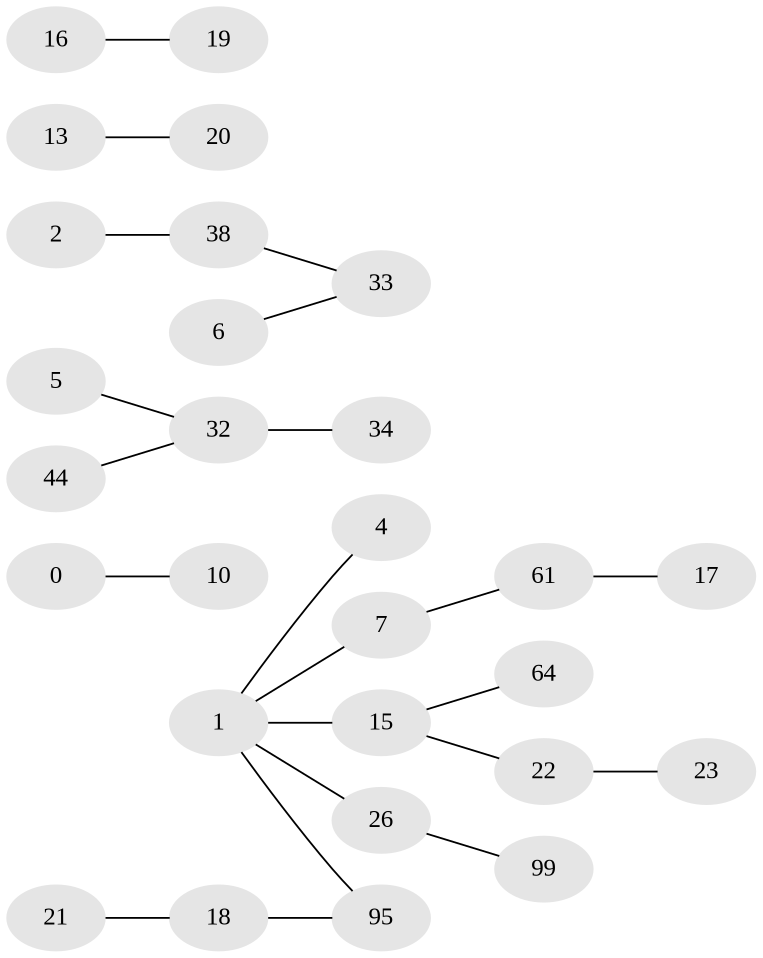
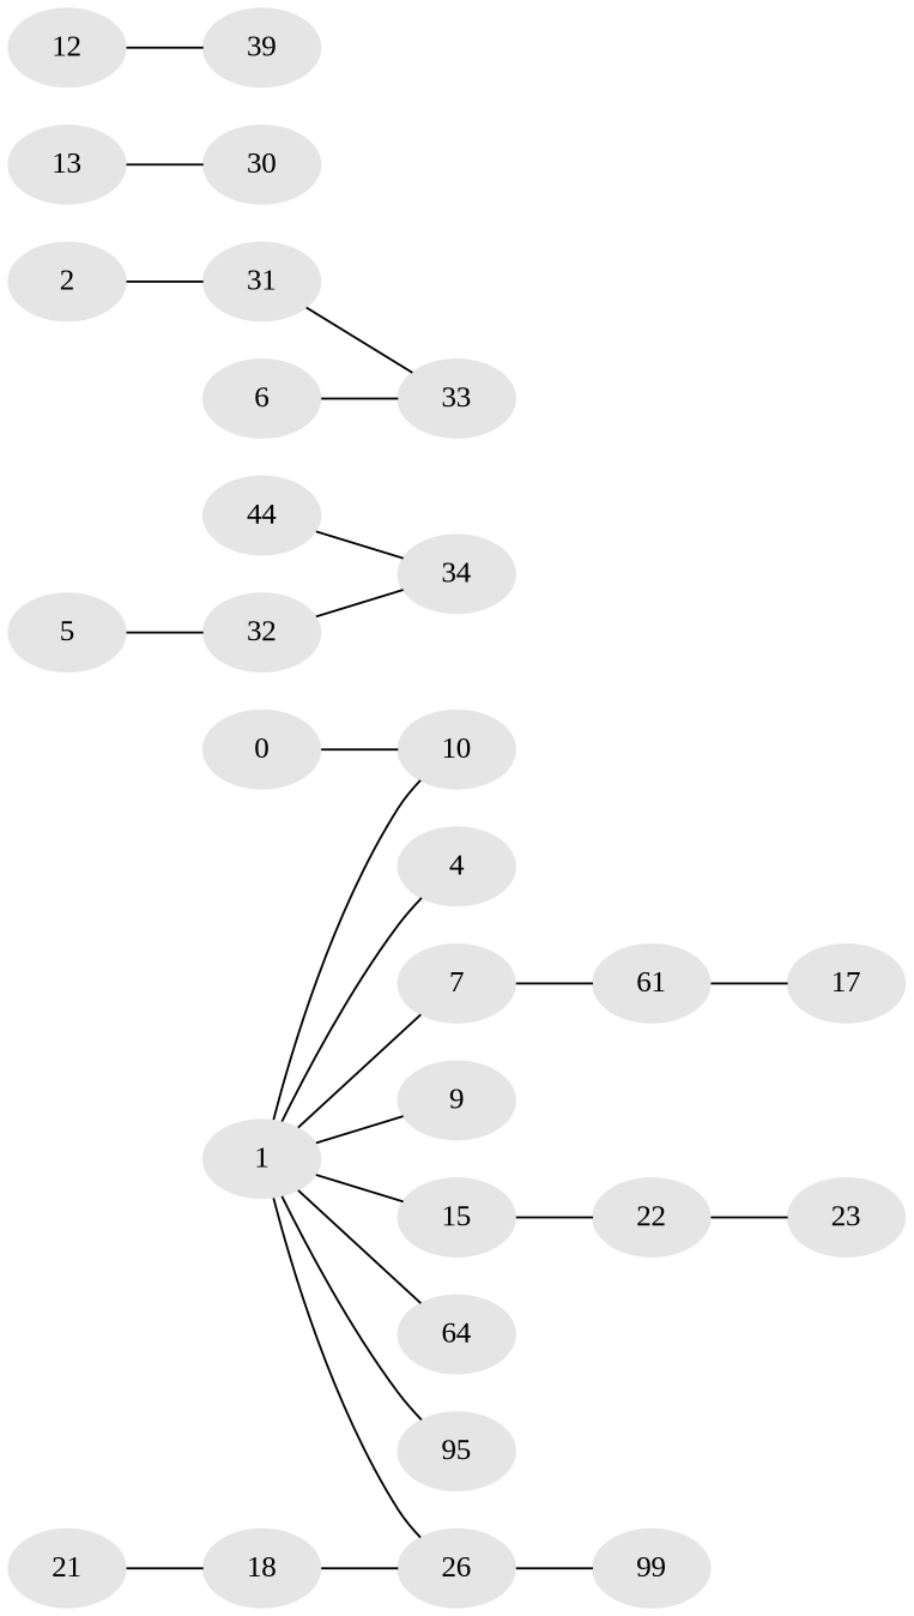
  graph {
    fontname="Liberation Serif"
    rankdir=LR
    node [color=gray90 fontname="Liberation Serif" style=filled]
    edge [fontname="Liberation Serif" weight=1.0]
    1
    4
    7
+   9
    10
    15
    n7 [label=64]
    n8 [label=95]
    26
    n10 [label=61]
    22
    n12 [label=99]
    32
    34
    2
-   31 [label=38]
+   31
    33
    5
    6
    17
    n21 [label=0]
    13
-   20
-   16
-   19
+   20 [label=30]
+   16 [label=12]
+   19 [label=39]
    n26 [label=44]
    23
    18
    21
    1 -- 4
    1 -- 7
+   1 -- 9
+   1 -- 10
    1 -- 15
-   15 -- n7
+   1 -- n7
    1 -- n8
    1 -- 26
    7 -- n10
    15 -- 22
    26 -- n12
    n10 -- 17
    22 -- 23
    32 -- 34
    2 -- 31
    31 -- 33
    5 -- 32
    6 -- 33
    n21 -- 10
    13 -- 20
    16 -- 19
-   n26 -- 32
-   18 -- n8
+   n26 -- 34
+   18 -- 26
    21 -- 18
  }
